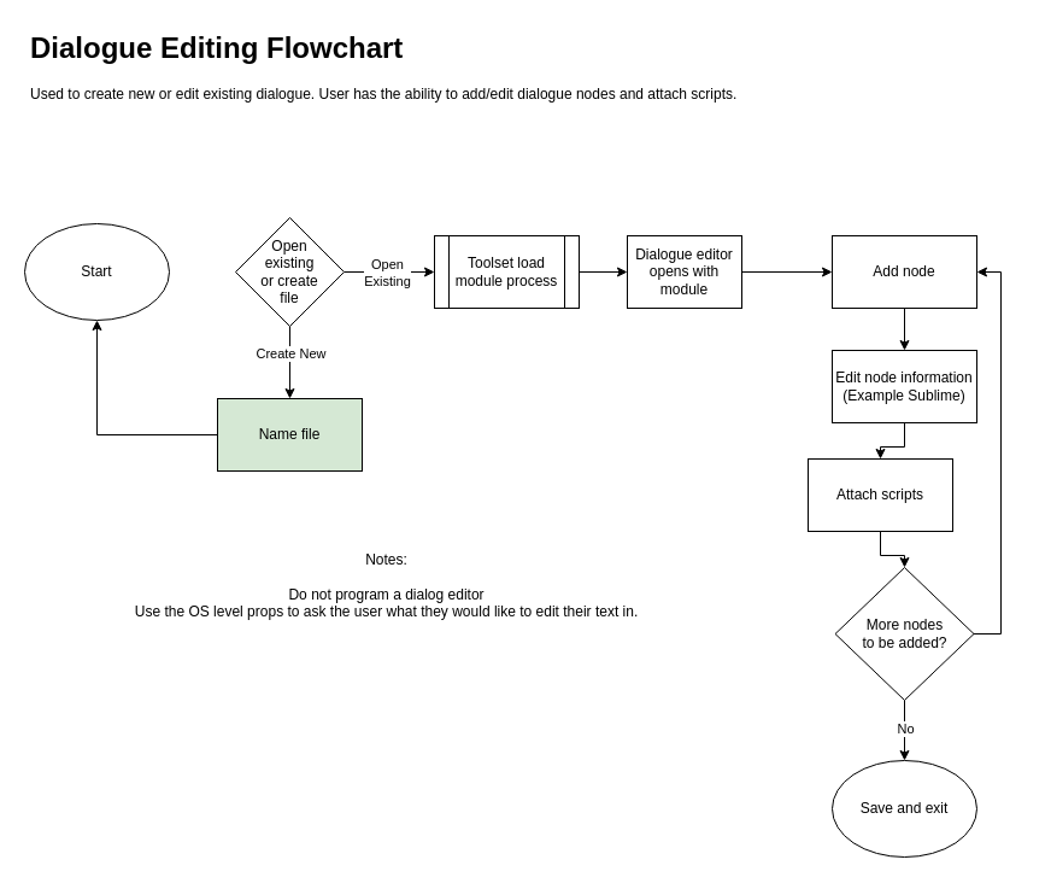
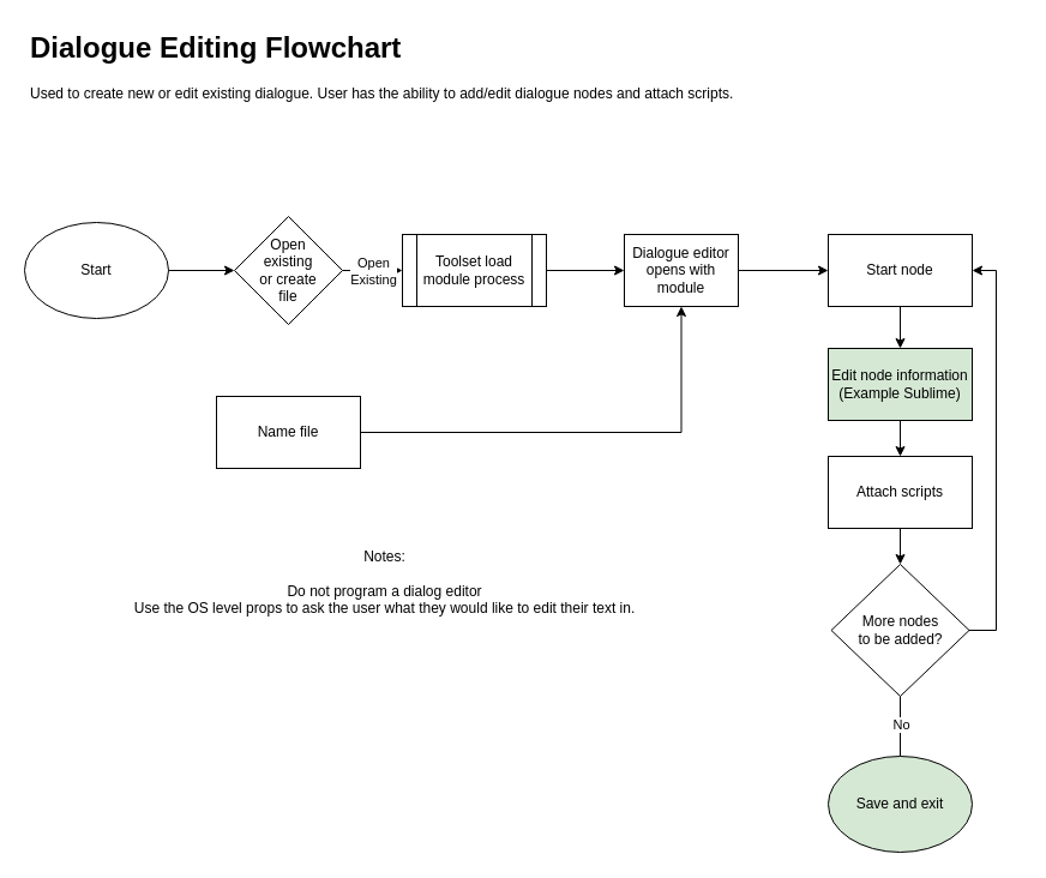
  <mxCell id="0" />
  <mxCell id="1" parent="0" />
+ <mxCell id="2" style="edgeStyle=orthogonalEdgeStyle;rounded=0;orthogonalLoop=1;jettySize=auto;html=1;" parent="1" source="3" target="8" edge="1"><mxGeometry relative="1" as="geometry" /></mxCell>
  <mxCell id="3" value="Start" style="ellipse;whiteSpace=wrap;html=1;" parent="1" vertex="1"><mxGeometry x="20" y="185" width="120" height="80" as="geometry" /></mxCell>
- <mxCell id="4" style="edgeStyle=orthogonalEdgeStyle;rounded=0;orthogonalLoop=1;jettySize=auto;html=1;" parent="1" source="8" target="10" edge="1"><mxGeometry relative="1" as="geometry" /></mxCell>
- <mxCell id="5" value="Create New" style="edgeLabel;html=1;align=center;verticalAlign=middle;resizable=0;points=[];" parent="4" vertex="1" connectable="0"><mxGeometry x="0.27" relative="1" as="geometry"><mxPoint y="-16" as="offset" /></mxGeometry></mxCell>
  <mxCell id="6" style="edgeStyle=orthogonalEdgeStyle;rounded=0;orthogonalLoop=1;jettySize=auto;html=1;" parent="1" source="8" target="12" edge="1"><mxGeometry relative="1" as="geometry" /></mxCell>
  <mxCell id="7" value="Open&lt;br&gt;Existing" style="edgeLabel;html=1;align=center;verticalAlign=middle;resizable=0;points=[];" parent="6" vertex="1" connectable="0"><mxGeometry x="-0.233" relative="1" as="geometry"><mxPoint x="6" as="offset" /></mxGeometry></mxCell>
  <mxCell id="8" value="Open&lt;br&gt;existing&lt;br&gt;or create&lt;br&gt;file" style="rhombus;whiteSpace=wrap;html=1;" parent="1" vertex="1"><mxGeometry x="195" y="180" width="90" height="90" as="geometry" /></mxCell>
- <mxCell id="9" style="edgeStyle=orthogonalEdgeStyle;rounded=0;orthogonalLoop=1;jettySize=auto;html=1;" parent="1" source="10" target="3" edge="1"><mxGeometry relative="1" as="geometry" /></mxCell>
- <mxCell id="10" value="Name file" style="rounded=0;whiteSpace=wrap;html=1;fillColor=#d5e8d4;" parent="1" vertex="1"><mxGeometry x="180" y="330" width="120" height="60" as="geometry" /></mxCell>
+ <mxCell id="9" style="edgeStyle=orthogonalEdgeStyle;rounded=0;orthogonalLoop=1;jettySize=auto;html=1;" parent="1" source="10" target="14" edge="1"><mxGeometry relative="1" as="geometry" /></mxCell>
+ <mxCell id="10" value="Name file" style="rounded=0;whiteSpace=wrap;html=1;" parent="1" vertex="1"><mxGeometry x="180" y="330" width="120" height="60" as="geometry" /></mxCell>
  <mxCell id="11" style="edgeStyle=orthogonalEdgeStyle;rounded=0;orthogonalLoop=1;jettySize=auto;html=1;" parent="1" source="12" target="14" edge="1"><mxGeometry relative="1" as="geometry" /></mxCell>
- <mxCell id="12" value="Toolset load module process" style="shape=process;whiteSpace=wrap;html=1;backgroundOutline=1;" parent="1" vertex="1"><mxGeometry x="360" y="195" width="120" height="60" as="geometry" /></mxCell>
+ <mxCell id="12" value="Toolset load module process" style="shape=process;whiteSpace=wrap;html=1;backgroundOutline=1;" parent="1" vertex="1"><mxGeometry x="335" y="195" width="120" height="60" as="geometry" /></mxCell>
  <mxCell id="13" style="edgeStyle=orthogonalEdgeStyle;rounded=0;orthogonalLoop=1;jettySize=auto;html=1;" parent="1" source="14" target="16" edge="1"><mxGeometry relative="1" as="geometry" /></mxCell>
  <mxCell id="14" value="Dialogue editor opens with module" style="rounded=0;whiteSpace=wrap;html=1;" parent="1" vertex="1"><mxGeometry x="520" y="195" width="95" height="60" as="geometry" /></mxCell>
  <mxCell id="15" style="edgeStyle=orthogonalEdgeStyle;rounded=0;orthogonalLoop=1;jettySize=auto;html=1;" parent="1" source="16" target="18" edge="1"><mxGeometry relative="1" as="geometry" /></mxCell>
- <mxCell id="16" value="Add node" style="rounded=0;whiteSpace=wrap;html=1;" parent="1" vertex="1"><mxGeometry x="690" y="195" width="120" height="60" as="geometry" /></mxCell>
+ <mxCell id="16" value="Start node" style="rounded=0;whiteSpace=wrap;html=1;" parent="1" vertex="1"><mxGeometry x="690" y="195" width="120" height="60" as="geometry" /></mxCell>
  <mxCell id="17" style="edgeStyle=orthogonalEdgeStyle;rounded=0;orthogonalLoop=1;jettySize=auto;html=1;" parent="1" source="18" target="20" edge="1"><mxGeometry relative="1" as="geometry" /></mxCell>
- <mxCell id="18" value="&lt;div&gt;Edit node information&lt;/div&gt;&lt;div&gt;(Example Sublime)&lt;/div&gt;" style="rounded=0;whiteSpace=wrap;html=1;" parent="1" vertex="1"><mxGeometry x="690" y="290" width="120" height="60" as="geometry" /></mxCell>
+ <mxCell id="18" value="&lt;div&gt;Edit node information&lt;/div&gt;&lt;div&gt;(Example Sublime)&lt;/div&gt;" style="rounded=0;whiteSpace=wrap;html=1;fillColor=#d5e8d4;" parent="1" vertex="1"><mxGeometry x="690" y="290" width="120" height="60" as="geometry" /></mxCell>
  <mxCell id="19" style="edgeStyle=orthogonalEdgeStyle;rounded=0;orthogonalLoop=1;jettySize=auto;html=1;" parent="1" source="20" target="24" edge="1"><mxGeometry relative="1" as="geometry" /></mxCell>
- <mxCell id="20" value="Attach scripts" style="rounded=0;whiteSpace=wrap;html=1;" parent="1" vertex="1"><mxGeometry x="670" y="380" width="120" height="60" as="geometry" /></mxCell>
- <mxCell id="21" style="edgeStyle=orthogonalEdgeStyle;rounded=0;orthogonalLoop=1;jettySize=auto;html=1;" parent="1" source="24" target="25" edge="1"><mxGeometry relative="1" as="geometry" /></mxCell>
+ <mxCell id="20" value="Attach scripts" style="rounded=0;whiteSpace=wrap;html=1;" parent="1" vertex="1"><mxGeometry x="690" y="380" width="120" height="60" as="geometry" /></mxCell>
+ <mxCell id="21" style="edgeStyle=orthogonalEdgeStyle;rounded=0;orthogonalLoop=1;jettySize=auto;html=1;endArrow=none;" parent="1" source="24" target="25" edge="1"><mxGeometry relative="1" as="geometry" /></mxCell>
  <mxCell id="22" value="No" style="edgeLabel;html=1;align=center;verticalAlign=middle;resizable=0;points=[];" parent="21" vertex="1" connectable="0"><mxGeometry x="0.248" relative="1" as="geometry"><mxPoint y="-8" as="offset" /></mxGeometry></mxCell>
  <mxCell id="23" style="edgeStyle=orthogonalEdgeStyle;rounded=0;orthogonalLoop=1;jettySize=auto;html=1;entryX=1;entryY=0.5;entryDx=0;entryDy=0;exitX=1;exitY=0.5;exitDx=0;exitDy=0;" parent="1" source="24" target="16" edge="1"><mxGeometry relative="1" as="geometry"><mxPoint x="840" y="220" as="targetPoint" /><mxPoint x="820" y="610" as="sourcePoint" /><Array as="points"><mxPoint x="830" y="525" /><mxPoint x="830" y="225" /></Array></mxGeometry></mxCell>
  <mxCell id="24" value="More nodes &lt;br&gt;to be added?" style="rhombus;whiteSpace=wrap;html=1;" parent="1" vertex="1"><mxGeometry x="692.5" y="470" width="115" height="110" as="geometry" /></mxCell>
- <mxCell id="25" value="Save and exit" style="ellipse;whiteSpace=wrap;html=1;" parent="1" vertex="1"><mxGeometry x="690" y="630" width="120" height="80" as="geometry" /></mxCell>
+ <mxCell id="25" value="Save and exit" style="ellipse;whiteSpace=wrap;html=1;fillColor=#d5e8d4;" parent="1" vertex="1"><mxGeometry x="690" y="630" width="120" height="80" as="geometry" /></mxCell>
  <mxCell id="26" value="&lt;h1&gt;Dialogue Editing Flowchart&lt;/h1&gt;&lt;p&gt;Used to create new or edit existing dialogue. User has the ability to add/edit dialogue nodes and attach scripts.&lt;/p&gt;" style="text;html=1;strokeColor=none;fillColor=none;spacing=5;spacingTop=-20;whiteSpace=wrap;overflow=hidden;rounded=0;" parent="1" vertex="1"><mxGeometry x="20" y="20" width="830" height="120" as="geometry" /></mxCell>
  <mxCell id="27" value="&lt;div&gt;Notes:&lt;/div&gt;&lt;div&gt;&lt;br&gt;&lt;/div&gt;&lt;div&gt;Do not program a dialog editor&lt;/div&gt;&lt;div&gt;Use the OS level props to ask the user what they would like to edit their text in.&lt;br&gt;&lt;/div&gt;" style="text;html=1;align=center;verticalAlign=middle;resizable=0;points=[];autosize=1;strokeColor=none;fillColor=none;" vertex="1" parent="1"><mxGeometry x="100" y="450" width="440" height="70" as="geometry" /></mxCell>
